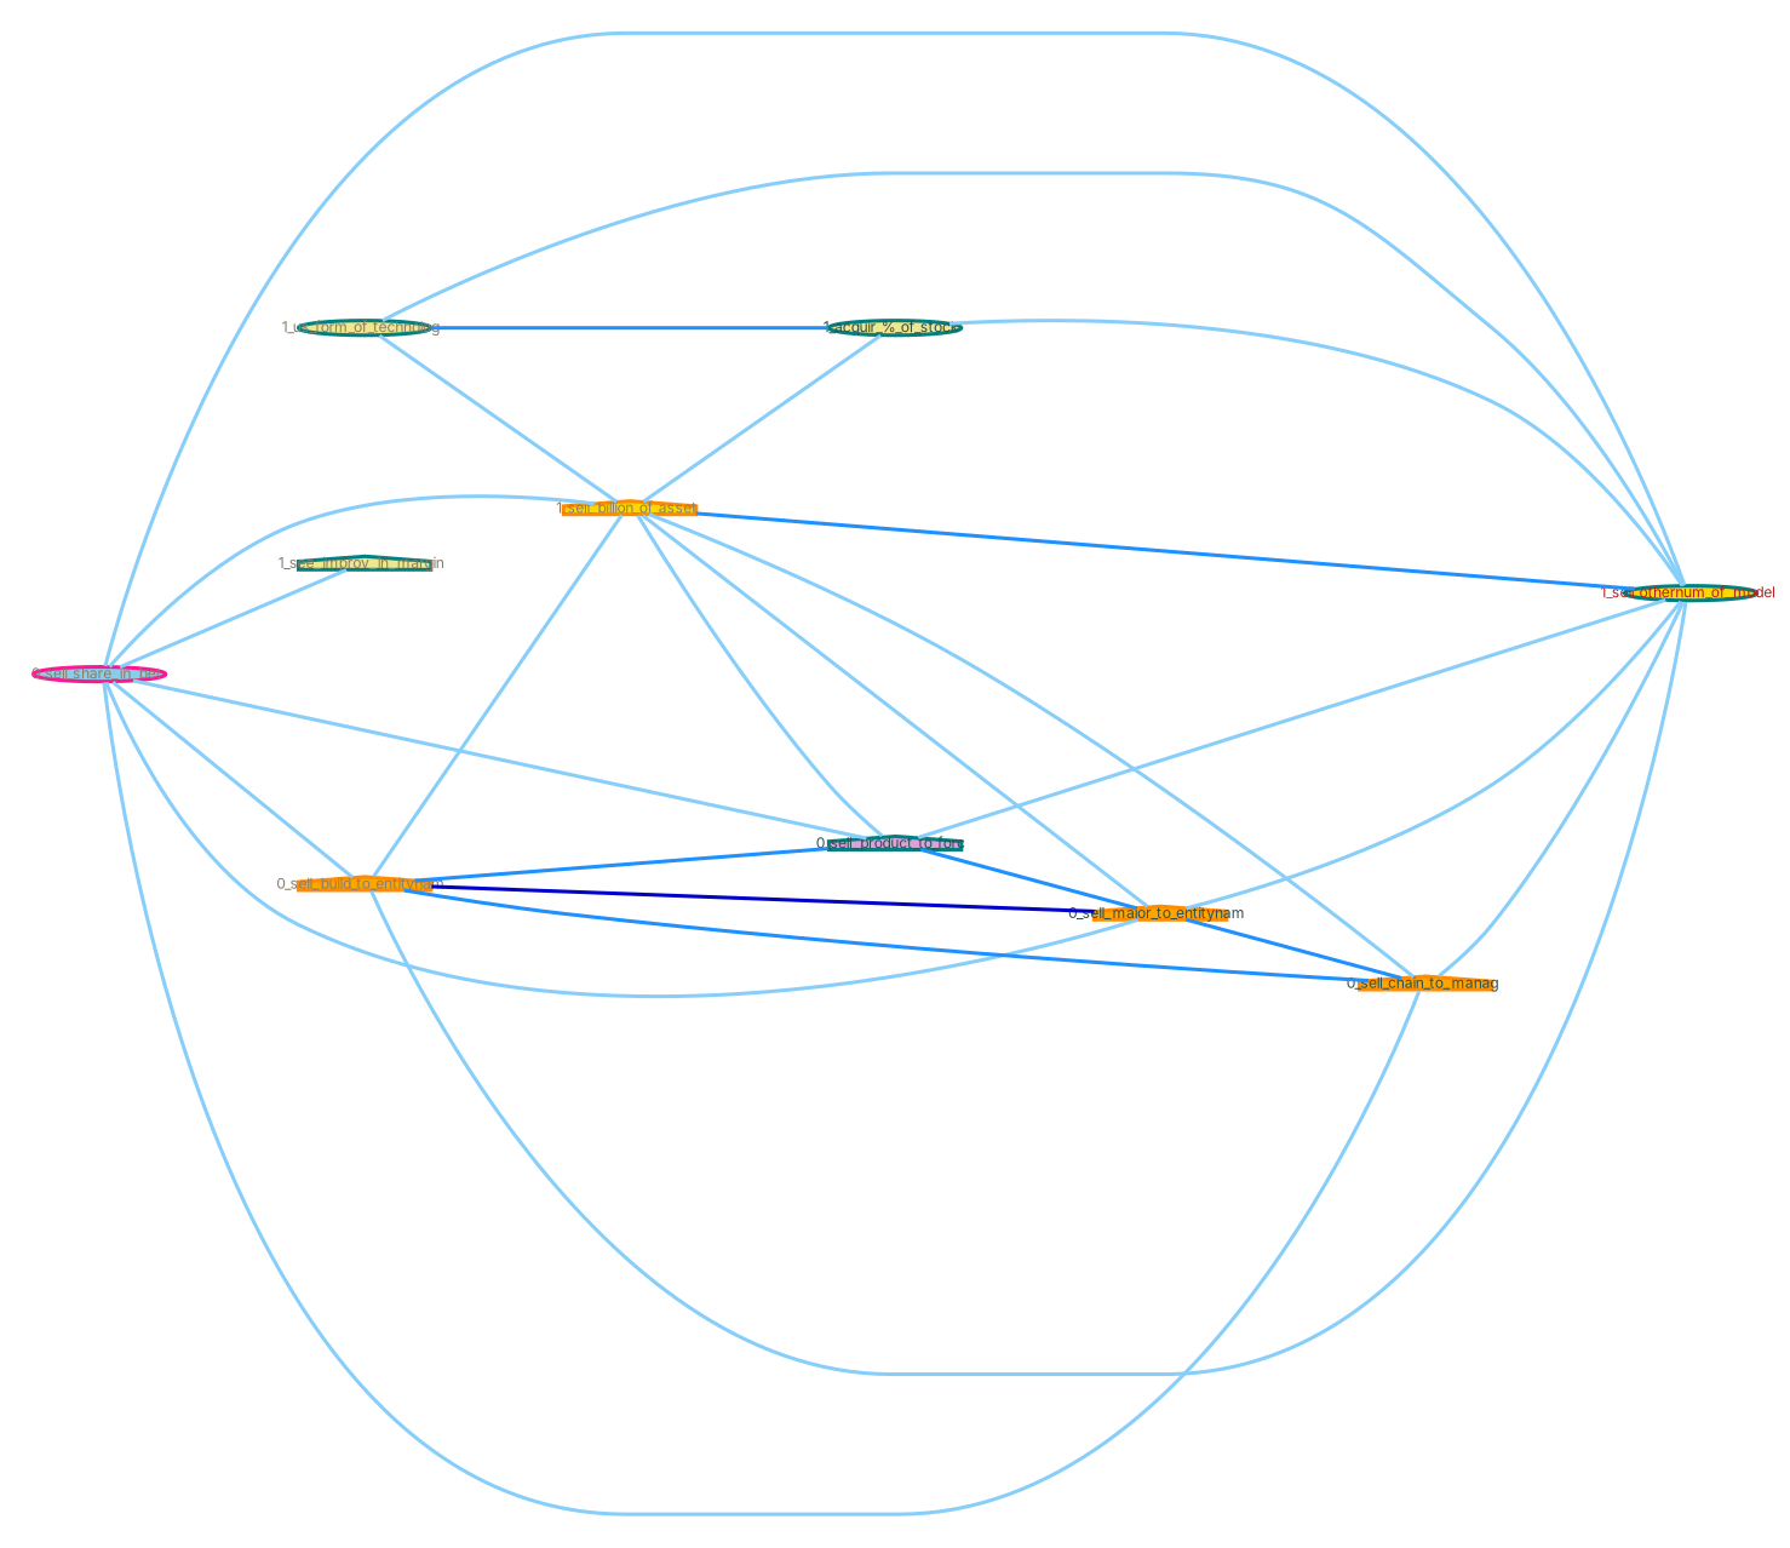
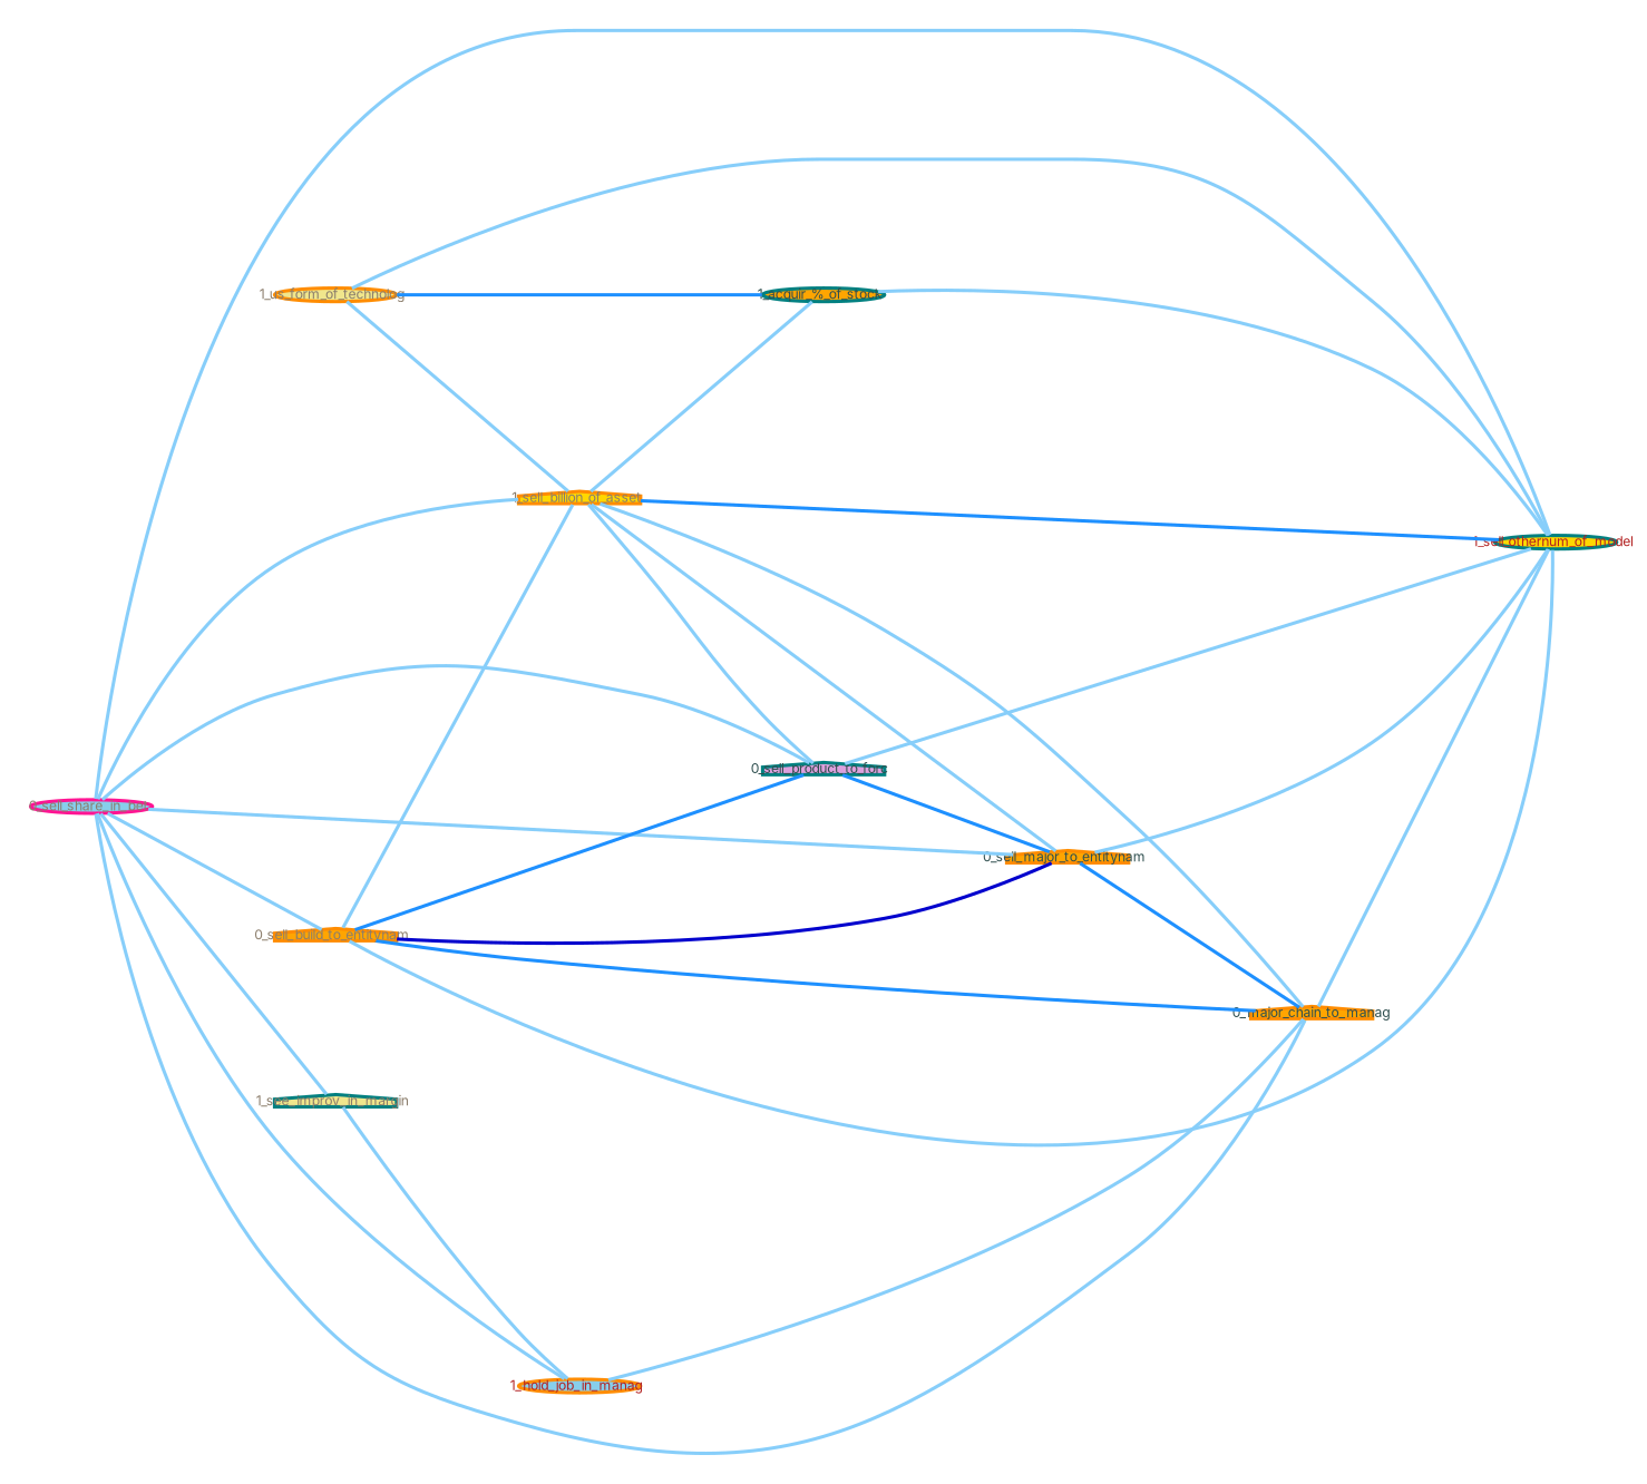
  graph {
    fontname=Inter
    rankdir=LR
    node [color=teal fillcolor=khaki fixedsize=true fontcolor="#8b7d6b" fontname=Inter fontsize=4 shape=house style=filled]
    edge [color="#87cefa" fontname=Inter w=1]
    "0_sell_share_in_bet " [color=deeppink fillcolor=skyblue height=.06 shape=ellipse width=.5]
-   "1_us_form_of_technolog " [height=.06 shape=ellipse width=.5]
+   "1_us_form_of_technolog " [color=darkorange height=.06 shape=ellipse width=.5]
    "0_sell_build_to_entitynam " [color=darkorange fillcolor=orange height=.06 width=.5]
    "1_sell_billion_of_asset " [color=darkorange fillcolor=gold height=.06 width=.5]
    "1_see_improv_in_margin " [height=.06 width=.5]
+   "1_hold_job_in_manag " [color=darkorange fillcolor=skyblue fontcolor="#b22222" height=.06 shape=ellipse width=.5]
    "1_sell_othernum_of_model " [fillcolor=gold fontcolor="#b22222" height=.06 shape=ellipse width=.5]
    "0_sell_product_to_forc " [fillcolor=plum fontcolor="#2f4f4f" height=.06 width=.5]
    "0_sell_major_to_entitynam " [color=darkorange fillcolor=orange fontcolor="#2f4f4f" height=.06 width=.5]
-   "0_sell_chain_to_manag " [color=darkorange fillcolor=orange fontcolor="#2f4f4f" height=.06 width=.5]
-   "1_acquir_%_of_stock " [fontcolor="#2f4f4f" height=.06 shape=ellipse width=.5]
+   "0_sell_chain_to_manag " [color=darkorange fillcolor=orange fontcolor="#2f4f4f" height=.06 width=.5 label="0_major_chain_to_manag"]
+   "1_acquir_%_of_stock " [fillcolor=orange fontcolor="#2f4f4f" height=.06 shape=ellipse width=.5]
    subgraph sub_1 {
      "0_sell_share_in_bet "
      "1_us_form_of_technolog "
      "0_sell_build_to_entitynam "
      "1_sell_billion_of_asset "
    }
    subgraph sub_2 {
      "1_see_improv_in_margin "
+     "1_hold_job_in_manag "
      "1_sell_othernum_of_model "
    }
    "0_sell_share_in_bet " -- "0_sell_build_to_entitynam "
    "0_sell_share_in_bet " -- "1_sell_billion_of_asset "
    "0_sell_share_in_bet " -- "1_see_improv_in_margin "
+   "0_sell_share_in_bet " -- "1_hold_job_in_manag "
    "0_sell_share_in_bet " -- "1_sell_othernum_of_model "
    "0_sell_share_in_bet " -- "0_sell_product_to_forc "
    "0_sell_share_in_bet " -- "0_sell_major_to_entitynam "
    "0_sell_share_in_bet " -- "0_sell_chain_to_manag "
    "1_us_form_of_technolog " -- "1_sell_billion_of_asset "
    "1_us_form_of_technolog " -- "1_sell_othernum_of_model "
    "1_us_form_of_technolog " -- "1_acquir_%_of_stock " [color="#1e90ff"]
    "0_sell_build_to_entitynam " -- "1_sell_billion_of_asset "
    "0_sell_build_to_entitynam " -- "1_sell_othernum_of_model "
    "0_sell_build_to_entitynam " -- "0_sell_product_to_forc " [color="#1e90ff" w=2]
    "0_sell_build_to_entitynam " -- "0_sell_major_to_entitynam " [color="#0000cd" w=3]
    "0_sell_build_to_entitynam " -- "0_sell_chain_to_manag " [color="#1e90ff" w=2]
    "1_sell_billion_of_asset " -- "1_sell_othernum_of_model " [color="#1e90ff" w=2]
    "1_sell_billion_of_asset " -- "0_sell_product_to_forc "
    "1_sell_billion_of_asset " -- "0_sell_major_to_entitynam "
    "1_sell_billion_of_asset " -- "0_sell_chain_to_manag "
    "1_sell_billion_of_asset " -- "1_acquir_%_of_stock "
+   "1_see_improv_in_margin " -- "1_hold_job_in_manag "
+   "1_hold_job_in_manag " -- "0_sell_chain_to_manag "
    "0_sell_product_to_forc " -- "1_sell_othernum_of_model "
    "0_sell_product_to_forc " -- "0_sell_major_to_entitynam " [color="#1e90ff" w=2]
    "0_sell_major_to_entitynam " -- "1_sell_othernum_of_model "
    "0_sell_major_to_entitynam " -- "0_sell_chain_to_manag " [color="#1e90ff" w=2]
    "0_sell_chain_to_manag " -- "1_sell_othernum_of_model "
    "1_acquir_%_of_stock " -- "1_sell_othernum_of_model "
  }
